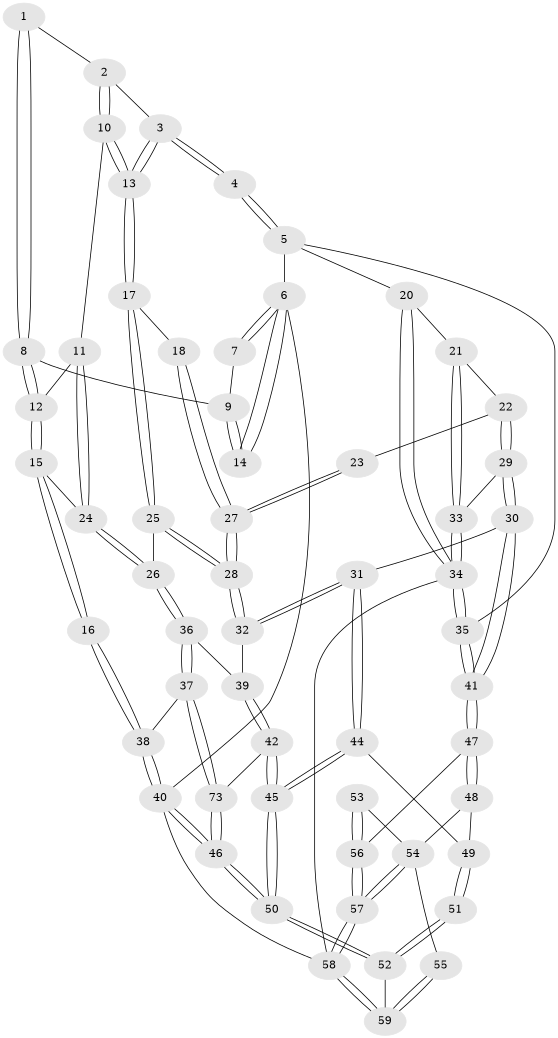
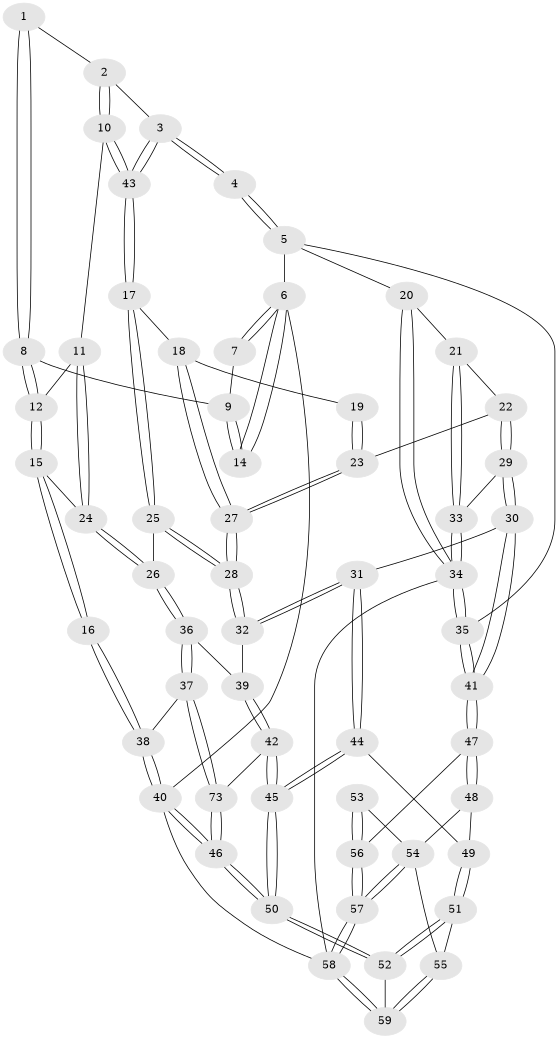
  graph {
    node [color=gray90 style=filled]
    1
    2
    8
    3
    10
    9
    12
    4
-   13
+   13 [label=43]
    11
    5
    17
    6
    20
    35
    7
    14
    40
    21
    34
    41
    58
    46
    15
    24
    26
    16
    18
    25
    38
+   19
    27
    28
    23
    22
    33
    29
    30
    36
    32
    39
    37
    31
    44
    47
    45
    49
    42
    59
    n50 [label=73]
    50
    48
    56
    51
    52
    54
    57
    53
    55
    1 -- 2
    1 -- 8
    1 -- 8
    2 -- 3
    2 -- 10
    2 -- 10
    8 -- 9
    8 -- 12
    8 -- 12
    3 -- 4
    3 -- 4
    3 -- 13
    3 -- 13
    10 -- 13
    10 -- 13
    10 -- 11
    9 -- 14
    9 -- 14
    12 -- 15
    12 -- 15
    4 -- 5
    4 -- 5
    13 -- 17
    13 -- 17
    11 -- 12
    11 -- 24
    11 -- 24
    5 -- 6
    5 -- 20
    5 -- 35
    17 -- 18
    17 -- 25
    17 -- 25
    6 -- 7
    6 -- 7
    6 -- 14
    6 -- 14
    6 -- 40
    20 -- 21
    20 -- 34
    20 -- 34
    35 -- 41
    35 -- 41
    7 -- 9
    40 -- 58
    40 -- 46
    40 -- 46
    21 -- 22
    21 -- 33
    21 -- 33
    34 -- 35
    34 -- 35
    34 -- 58
    41 -- 47
    41 -- 47
    58 -- 59
    58 -- 59
    46 -- 50
    46 -- 50
    15 -- 24
    15 -- 16
    15 -- 16
    24 -- 26
    24 -- 26
    26 -- 36
    26 -- 36
    16 -- 38
    16 -- 38
+   18 -- 19
    18 -- 27
    18 -- 27
    25 -- 26
    25 -- 28
    25 -- 28
    38 -- 40
    38 -- 40
+   19 -- 23
+   19 -- 23
    27 -- 28
    27 -- 28
    28 -- 32
    28 -- 32
    23 -- 27
    23 -- 27
    22 -- 23
    22 -- 29
    22 -- 29
    33 -- 34
    33 -- 34
    29 -- 33
    29 -- 30
    29 -- 30
    30 -- 41
    30 -- 41
    30 -- 31
    36 -- 39
    36 -- 37
    36 -- 37
    32 -- 39
    39 -- 42
    39 -- 42
    37 -- 38
    37 -- n50
    37 -- n50
    31 -- 32
    31 -- 32
    31 -- 44
    31 -- 44
    44 -- 45
    44 -- 45
    44 -- 49
    47 -- 48
    47 -- 48
    47 -- 56
    45 -- 50
    45 -- 50
    49 -- 51
    49 -- 51
    42 -- 45
    42 -- 45
    42 -- n50
    n50 -- 46
    n50 -- 46
    50 -- 52
    50 -- 52
    48 -- 49
    48 -- 54
    56 -- 57
    56 -- 57
    51 -- 52
    51 -- 52
+   51 -- 55
    52 -- 59
    54 -- 57
    54 -- 57
    54 -- 55
    57 -- 58
    57 -- 58
    53 -- 56
    53 -- 56
    53 -- 54
    55 -- 59
    55 -- 59
  }
